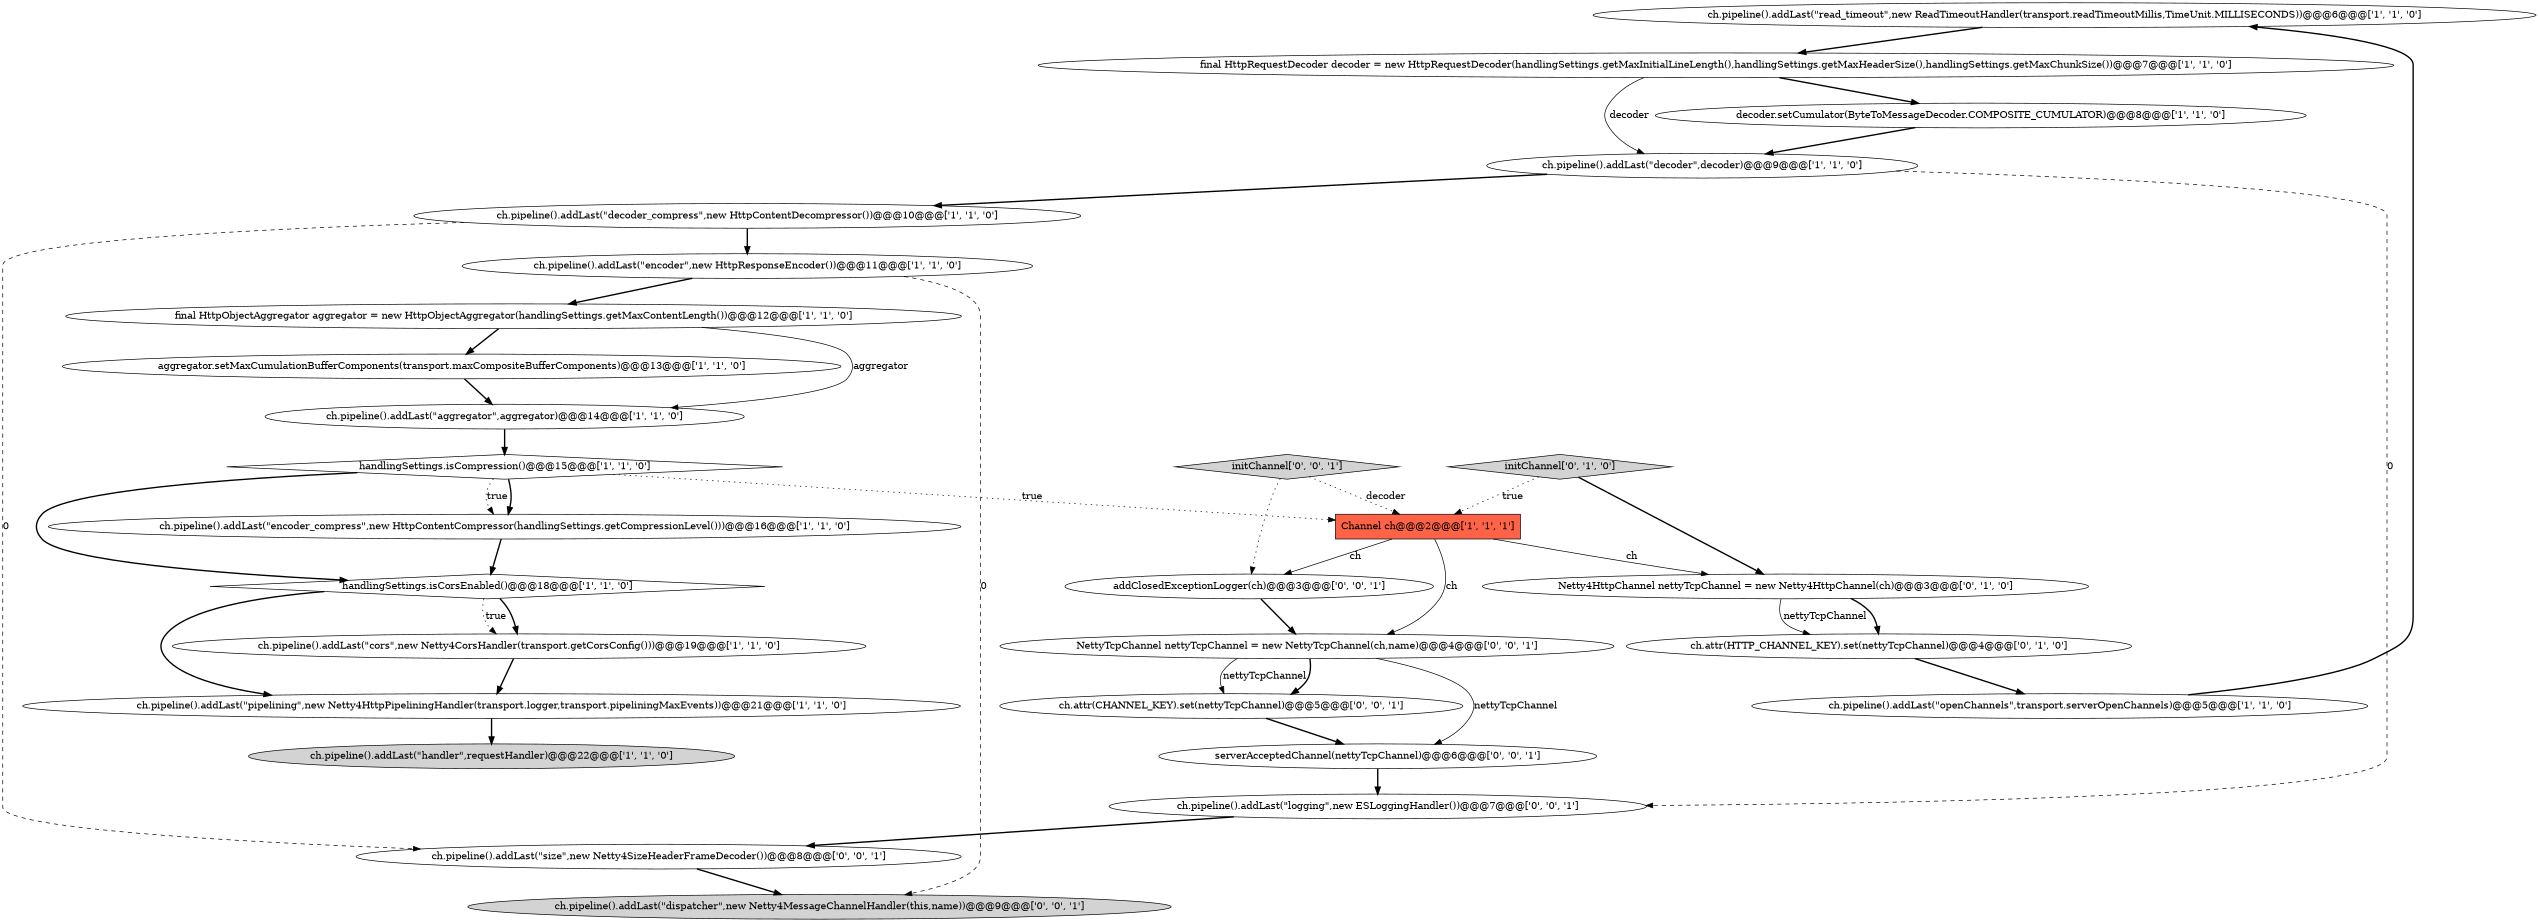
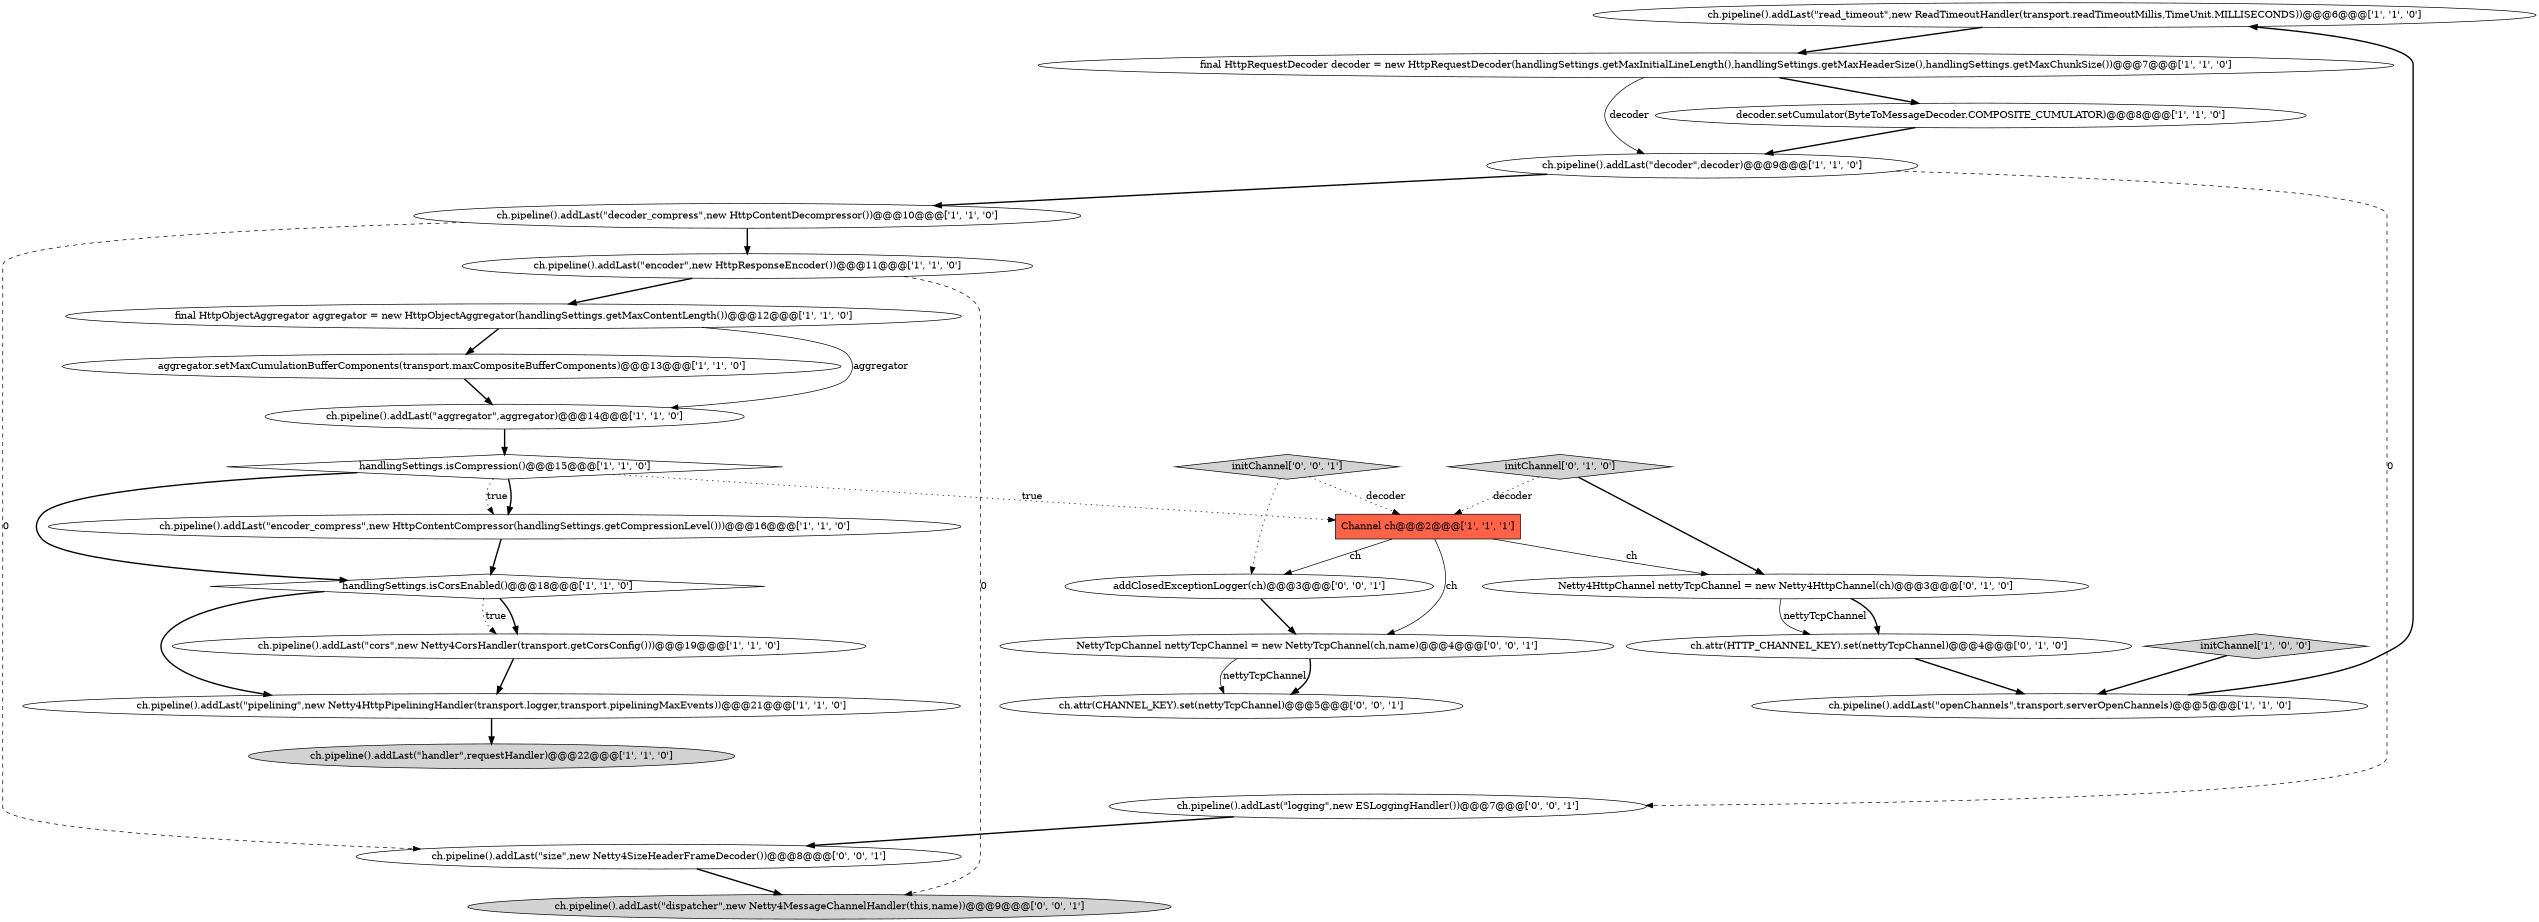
  digraph {
    node [fillcolor=white shape=ellipse style=filled]
    edge [style=bold]
    n1 [label="ch.pipeline().addLast(\"read_timeout\",new ReadTimeoutHandler(transport.readTimeoutMillis,TimeUnit.MILLISECONDS))@@@6@@@['1', '1', '0']"]
    n2 [label="final HttpRequestDecoder decoder = new HttpRequestDecoder(handlingSettings.getMaxInitialLineLength(),handlingSettings.getMaxHeaderSize(),handlingSettings.getMaxChunkSize())@@@7@@@['1', '1', '0']"]
    n3 [label="decoder.setCumulator(ByteToMessageDecoder.COMPOSITE_CUMULATOR)@@@8@@@['1', '1', '0']"]
    n4 [label="ch.pipeline().addLast(\"decoder\",decoder)@@@9@@@['1', '1', '0']"]
    n5 [label="final HttpObjectAggregator aggregator = new HttpObjectAggregator(handlingSettings.getMaxContentLength())@@@12@@@['1', '1', '0']"]
    n6 [label="ch.pipeline().addLast(\"aggregator\",aggregator)@@@14@@@['1', '1', '0']"]
    n7 [label="aggregator.setMaxCumulationBufferComponents(transport.maxCompositeBufferComponents)@@@13@@@['1', '1', '0']"]
    n8 [label="handlingSettings.isCompression()@@@15@@@['1', '1', '0']" shape=diamond]
    n9 [label="ch.pipeline().addLast(\"encoder_compress\",new HttpContentCompressor(handlingSettings.getCompressionLevel()))@@@16@@@['1', '1', '0']"]
    n10 [label="handlingSettings.isCorsEnabled()@@@18@@@['1', '1', '0']" shape=diamond]
    n11 [fillcolor=tomato label="Channel ch@@@2@@@['1', '1', '1']" shape=box]
    n12 [label="ch.pipeline().addLast(\"pipelining\",new Netty4HttpPipeliningHandler(transport.logger,transport.pipeliningMaxEvents))@@@21@@@['1', '1', '0']"]
    n13 [label="ch.pipeline().addLast(\"cors\",new Netty4CorsHandler(transport.getCorsConfig()))@@@19@@@['1', '1', '0']"]
    n14 [label="ch.pipeline().addLast(\"logging\",new ESLoggingHandler())@@@7@@@['0', '0', '1']"]
    n15 [label="ch.pipeline().addLast(\"decoder_compress\",new HttpContentDecompressor())@@@10@@@['1', '1', '0']"]
-   n16 [label="serverAcceptedChannel(nettyTcpChannel)@@@6@@@['0', '0', '1']"]
    n17 [label="ch.pipeline().addLast(\"size\",new Netty4SizeHeaderFrameDecoder())@@@8@@@['0', '0', '1']"]
    n18 [label="ch.attr(HTTP_CHANNEL_KEY).set(nettyTcpChannel)@@@4@@@['0', '1', '0']"]
    n19 [label="ch.pipeline().addLast(\"openChannels\",transport.serverOpenChannels)@@@5@@@['1', '1', '0']"]
    n20 [fillcolor=lightgray label="initChannel['0', '1', '0']" shape=diamond]
    n21 [label="Netty4HttpChannel nettyTcpChannel = new Netty4HttpChannel(ch)@@@3@@@['0', '1', '0']"]
    n22 [label="addClosedExceptionLogger(ch)@@@3@@@['0', '0', '1']"]
    n23 [label="NettyTcpChannel nettyTcpChannel = new NettyTcpChannel(ch,name)@@@4@@@['0', '0', '1']"]
    n24 [fillcolor=lightgray label="ch.pipeline().addLast(\"handler\",requestHandler)@@@22@@@['1', '1', '0']"]
+   n25 [fillcolor=lightgray label="initChannel['1', '0', '0']" shape=diamond]
    n26 [label="ch.attr(CHANNEL_KEY).set(nettyTcpChannel)@@@5@@@['0', '0', '1']"]
    n27 [label="ch.pipeline().addLast(\"encoder\",new HttpResponseEncoder())@@@11@@@['1', '1', '0']"]
    n28 [fillcolor=lightgray label="ch.pipeline().addLast(\"dispatcher\",new Netty4MessageChannelHandler(this,name))@@@9@@@['0', '0', '1']"]
    n29 [fillcolor=lightgray label="initChannel['0', '0', '1']" shape=diamond]
    n1 -> n2
    n2 -> n3
    n2 -> n4 [label=decoder style=solid]
    n3 -> n4
    n4 -> n14 [label=0 style=dashed]
    n4 -> n15
    n5 -> n6 [label=aggregator style=solid]
    n5 -> n7
    n6 -> n8
    n7 -> n6
    n8 -> n9
    n8 -> n9 [label=true style=dotted]
    n8 -> n10
    n8 -> n11 [label=true style=dotted]
    n9 -> n10
    n10 -> n12
    n10 -> n13
    n10 -> n13 [label=true style=dotted]
    n11 -> n21 [label=ch style=solid]
    n11 -> n22 [label=ch style=solid]
    n11 -> n23 [label=ch style=solid]
    n12 -> n24
    n13 -> n12
    n14 -> n17
    n15 -> n17 [label=0 style=dashed]
    n15 -> n27
-   n16 -> n14
    n17 -> n28
    n18 -> n19
    n19 -> n1
-   n20 -> n11 [label=true style=dotted]
+   n20 -> n11 [label=decoder style=dotted]
    n20 -> n21
    n21 -> n18
    n21 -> n18 [label=nettyTcpChannel style=solid]
    n22 -> n23
-   n23 -> n16 [label=nettyTcpChannel style=solid]
    n23 -> n26 [label=nettyTcpChannel style=solid]
    n23 -> n26
-   n26 -> n16
+   n25 -> n19
    n27 -> n5
    n27 -> n28 [label=0 style=dashed]
    n29 -> n11 [label=decoder style=dotted]
    n29 -> n22 [style=dotted]
  }
